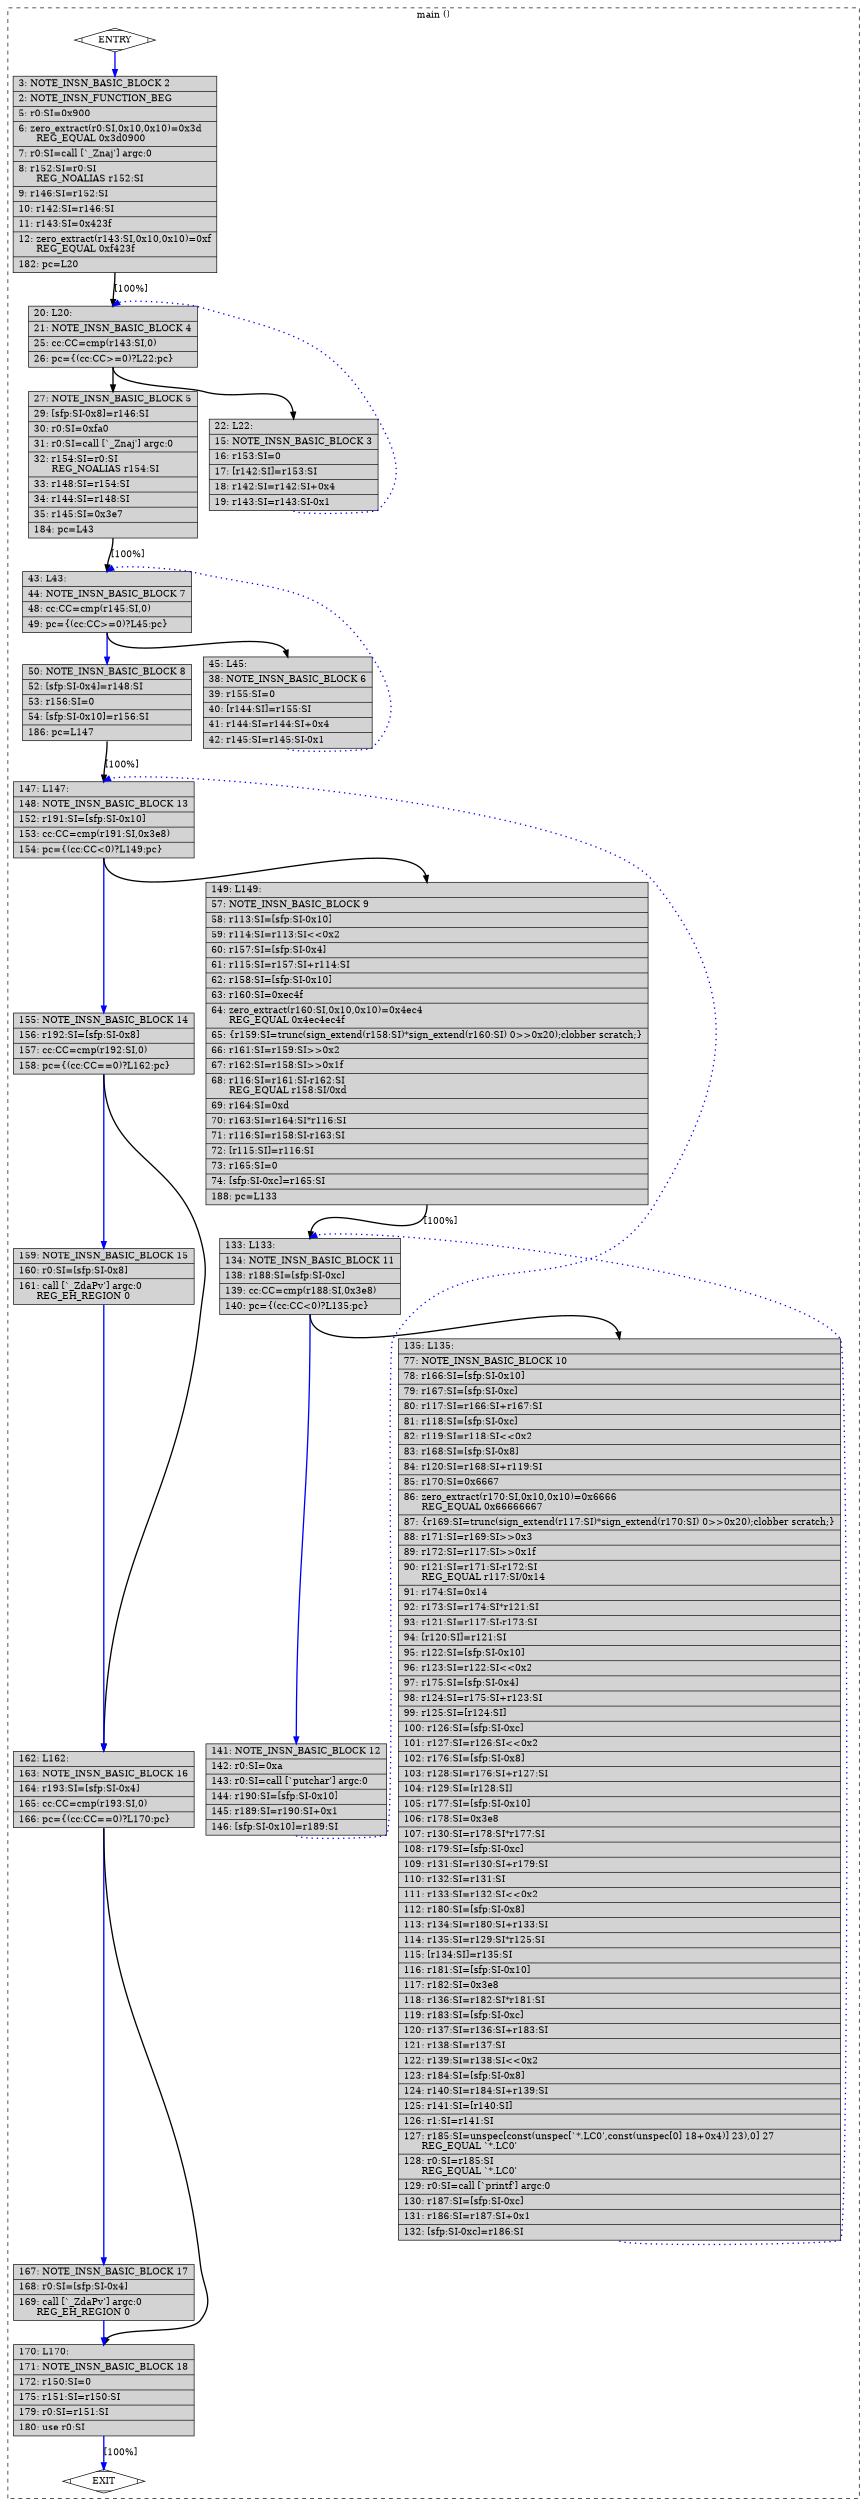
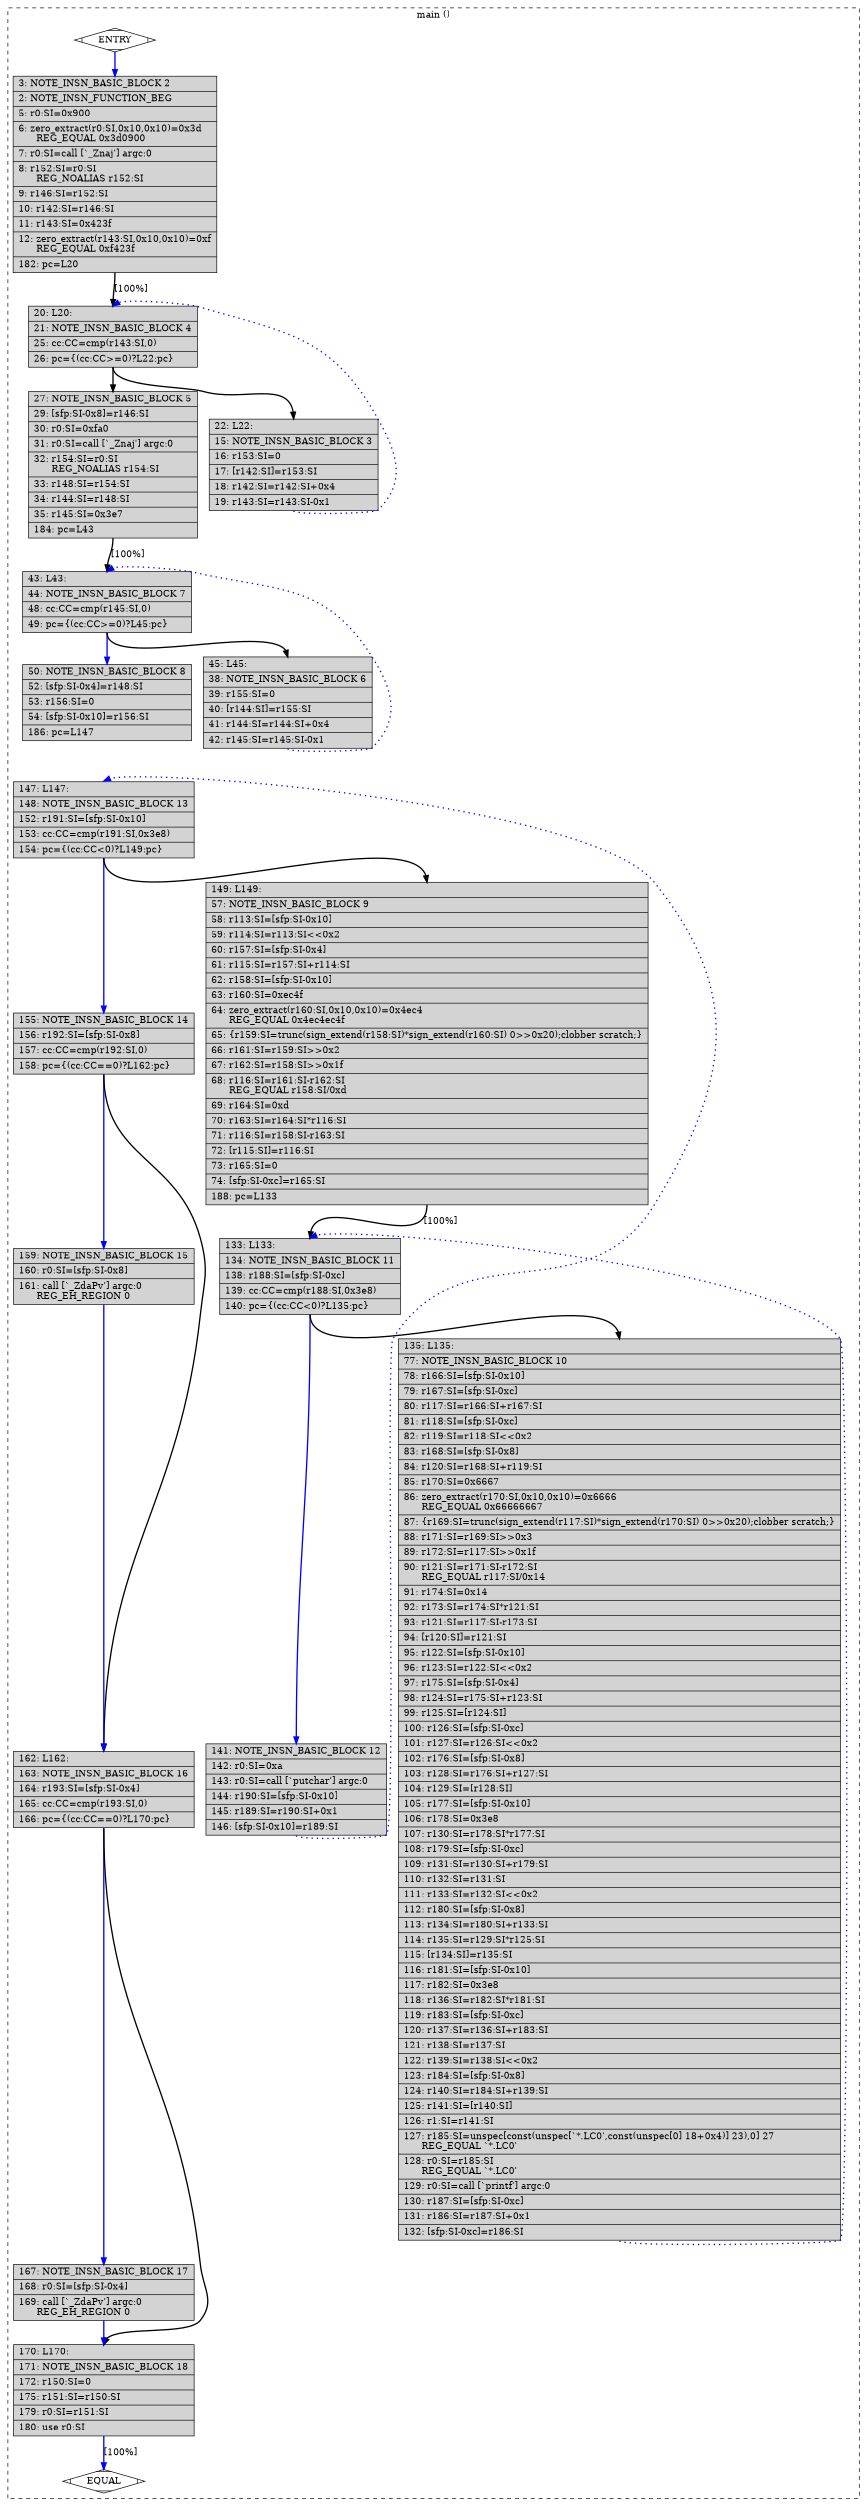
  digraph {
    node [fillcolor=lightgrey shape=record style=filled]
    edge [color=blue constraint=true headport=n style="solid,bold" tailport=s weight=10]
    n1 [fillcolor=white label=ENTRY shape=Mdiamond]
    n2 [label="{\ \ \ \ 3:\ NOTE_INSN_BASIC_BLOCK\ 2\l|\ \ \ \ 2:\ NOTE_INSN_FUNCTION_BEG\l|\ \ \ \ 5:\ r0:SI=0x900\l|\ \ \ \ 6:\ zero_extract(r0:SI,0x10,0x10)=0x3d\l\ \ \ \ \ \ REG_EQUAL\ 0x3d0900\l|\ \ \ \ 7:\ r0:SI=call\ [`_Znaj']\ argc:0\l|\ \ \ \ 8:\ r152:SI=r0:SI\l\ \ \ \ \ \ REG_NOALIAS\ r152:SI\l|\ \ \ \ 9:\ r146:SI=r152:SI\l|\ \ \ 10:\ r142:SI=r146:SI\l|\ \ \ 11:\ r143:SI=0x423f\l|\ \ \ 12:\ zero_extract(r143:SI,0x10,0x10)=0xf\l\ \ \ \ \ \ REG_EQUAL\ 0xf423f\l|\ \ 182:\ pc=L20\l}"]
-   n3 [fillcolor=white label=EXIT shape=Mdiamond]
+   n3 [fillcolor=white label=EQUAL shape=Mdiamond]
    n4 [label="{\ \ \ 20:\ L20:\l|\ \ \ 21:\ NOTE_INSN_BASIC_BLOCK\ 4\l|\ \ \ 25:\ cc:CC=cmp(r143:SI,0)\l|\ \ \ 26:\ pc=\{(cc:CC\>=0)?L22:pc\}\l}"]
    n5 [label="{\ \ \ 27:\ NOTE_INSN_BASIC_BLOCK\ 5\l|\ \ \ 29:\ [sfp:SI-0x8]=r146:SI\l|\ \ \ 30:\ r0:SI=0xfa0\l|\ \ \ 31:\ r0:SI=call\ [`_Znaj']\ argc:0\l|\ \ \ 32:\ r154:SI=r0:SI\l\ \ \ \ \ \ REG_NOALIAS\ r154:SI\l|\ \ \ 33:\ r148:SI=r154:SI\l|\ \ \ 34:\ r144:SI=r148:SI\l|\ \ \ 35:\ r145:SI=0x3e7\l|\ \ 184:\ pc=L43\l}"]
    n6 [label="{\ \ \ 22:\ L22:\l|\ \ \ 15:\ NOTE_INSN_BASIC_BLOCK\ 3\l|\ \ \ 16:\ r153:SI=0\l|\ \ \ 17:\ [r142:SI]=r153:SI\l|\ \ \ 18:\ r142:SI=r142:SI+0x4\l|\ \ \ 19:\ r143:SI=r143:SI-0x1\l}"]
    n7 [label="{\ \ \ 43:\ L43:\l|\ \ \ 44:\ NOTE_INSN_BASIC_BLOCK\ 7\l|\ \ \ 48:\ cc:CC=cmp(r145:SI,0)\l|\ \ \ 49:\ pc=\{(cc:CC\>=0)?L45:pc\}\l}"]
    n8 [label="{\ \ \ 50:\ NOTE_INSN_BASIC_BLOCK\ 8\l|\ \ \ 52:\ [sfp:SI-0x4]=r148:SI\l|\ \ \ 53:\ r156:SI=0\l|\ \ \ 54:\ [sfp:SI-0x10]=r156:SI\l|\ \ 186:\ pc=L147\l}"]
    n9 [label="{\ \ \ 45:\ L45:\l|\ \ \ 38:\ NOTE_INSN_BASIC_BLOCK\ 6\l|\ \ \ 39:\ r155:SI=0\l|\ \ \ 40:\ [r144:SI]=r155:SI\l|\ \ \ 41:\ r144:SI=r144:SI+0x4\l|\ \ \ 42:\ r145:SI=r145:SI-0x1\l}"]
    n10 [label="{\ \ 147:\ L147:\l|\ \ 148:\ NOTE_INSN_BASIC_BLOCK\ 13\l|\ \ 152:\ r191:SI=[sfp:SI-0x10]\l|\ \ 153:\ cc:CC=cmp(r191:SI,0x3e8)\l|\ \ 154:\ pc=\{(cc:CC\<0)?L149:pc\}\l}"]
    n11 [label="{\ \ 155:\ NOTE_INSN_BASIC_BLOCK\ 14\l|\ \ 156:\ r192:SI=[sfp:SI-0x8]\l|\ \ 157:\ cc:CC=cmp(r192:SI,0)\l|\ \ 158:\ pc=\{(cc:CC==0)?L162:pc\}\l}"]
    n12 [label="{\ \ 149:\ L149:\l|\ \ \ 57:\ NOTE_INSN_BASIC_BLOCK\ 9\l|\ \ \ 58:\ r113:SI=[sfp:SI-0x10]\l|\ \ \ 59:\ r114:SI=r113:SI\<\<0x2\l|\ \ \ 60:\ r157:SI=[sfp:SI-0x4]\l|\ \ \ 61:\ r115:SI=r157:SI+r114:SI\l|\ \ \ 62:\ r158:SI=[sfp:SI-0x10]\l|\ \ \ 63:\ r160:SI=0xec4f\l|\ \ \ 64:\ zero_extract(r160:SI,0x10,0x10)=0x4ec4\l\ \ \ \ \ \ REG_EQUAL\ 0x4ec4ec4f\l|\ \ \ 65:\ \{r159:SI=trunc(sign_extend(r158:SI)*sign_extend(r160:SI)\ 0\>\>0x20);clobber\ scratch;\}\l|\ \ \ 66:\ r161:SI=r159:SI\>\>0x2\l|\ \ \ 67:\ r162:SI=r158:SI\>\>0x1f\l|\ \ \ 68:\ r116:SI=r161:SI-r162:SI\l\ \ \ \ \ \ REG_EQUAL\ r158:SI/0xd\l|\ \ \ 69:\ r164:SI=0xd\l|\ \ \ 70:\ r163:SI=r164:SI*r116:SI\l|\ \ \ 71:\ r116:SI=r158:SI-r163:SI\l|\ \ \ 72:\ [r115:SI]=r116:SI\l|\ \ \ 73:\ r165:SI=0\l|\ \ \ 74:\ [sfp:SI-0xc]=r165:SI\l|\ \ 188:\ pc=L133\l}"]
    n13 [label="{\ \ 159:\ NOTE_INSN_BASIC_BLOCK\ 15\l|\ \ 160:\ r0:SI=[sfp:SI-0x8]\l|\ \ 161:\ call\ [`_ZdaPv']\ argc:0\l\ \ \ \ \ \ REG_EH_REGION\ 0\l}"]
    n14 [label="{\ \ 162:\ L162:\l|\ \ 163:\ NOTE_INSN_BASIC_BLOCK\ 16\l|\ \ 164:\ r193:SI=[sfp:SI-0x4]\l|\ \ 165:\ cc:CC=cmp(r193:SI,0)\l|\ \ 166:\ pc=\{(cc:CC==0)?L170:pc\}\l}"]
    n15 [label="{\ \ 167:\ NOTE_INSN_BASIC_BLOCK\ 17\l|\ \ 168:\ r0:SI=[sfp:SI-0x4]\l|\ \ 169:\ call\ [`_ZdaPv']\ argc:0\l\ \ \ \ \ \ REG_EH_REGION\ 0\l}"]
    n16 [label="{\ \ 170:\ L170:\l|\ \ 171:\ NOTE_INSN_BASIC_BLOCK\ 18\l|\ \ 172:\ r150:SI=0\l|\ \ 175:\ r151:SI=r150:SI\l|\ \ 179:\ r0:SI=r151:SI\l|\ \ 180:\ use\ r0:SI\l}"]
    n17 [label="{\ \ 133:\ L133:\l|\ \ 134:\ NOTE_INSN_BASIC_BLOCK\ 11\l|\ \ 138:\ r188:SI=[sfp:SI-0xc]\l|\ \ 139:\ cc:CC=cmp(r188:SI,0x3e8)\l|\ \ 140:\ pc=\{(cc:CC\<0)?L135:pc\}\l}"]
    n18 [label="{\ \ 141:\ NOTE_INSN_BASIC_BLOCK\ 12\l|\ \ 142:\ r0:SI=0xa\l|\ \ 143:\ r0:SI=call\ [`putchar']\ argc:0\l|\ \ 144:\ r190:SI=[sfp:SI-0x10]\l|\ \ 145:\ r189:SI=r190:SI+0x1\l|\ \ 146:\ [sfp:SI-0x10]=r189:SI\l}"]
    n19 [label="{\ \ 135:\ L135:\l|\ \ \ 77:\ NOTE_INSN_BASIC_BLOCK\ 10\l|\ \ \ 78:\ r166:SI=[sfp:SI-0x10]\l|\ \ \ 79:\ r167:SI=[sfp:SI-0xc]\l|\ \ \ 80:\ r117:SI=r166:SI+r167:SI\l|\ \ \ 81:\ r118:SI=[sfp:SI-0xc]\l|\ \ \ 82:\ r119:SI=r118:SI\<\<0x2\l|\ \ \ 83:\ r168:SI=[sfp:SI-0x8]\l|\ \ \ 84:\ r120:SI=r168:SI+r119:SI\l|\ \ \ 85:\ r170:SI=0x6667\l|\ \ \ 86:\ zero_extract(r170:SI,0x10,0x10)=0x6666\l\ \ \ \ \ \ REG_EQUAL\ 0x66666667\l|\ \ \ 87:\ \{r169:SI=trunc(sign_extend(r117:SI)*sign_extend(r170:SI)\ 0\>\>0x20);clobber\ scratch;\}\l|\ \ \ 88:\ r171:SI=r169:SI\>\>0x3\l|\ \ \ 89:\ r172:SI=r117:SI\>\>0x1f\l|\ \ \ 90:\ r121:SI=r171:SI-r172:SI\l\ \ \ \ \ \ REG_EQUAL\ r117:SI/0x14\l|\ \ \ 91:\ r174:SI=0x14\l|\ \ \ 92:\ r173:SI=r174:SI*r121:SI\l|\ \ \ 93:\ r121:SI=r117:SI-r173:SI\l|\ \ \ 94:\ [r120:SI]=r121:SI\l|\ \ \ 95:\ r122:SI=[sfp:SI-0x10]\l|\ \ \ 96:\ r123:SI=r122:SI\<\<0x2\l|\ \ \ 97:\ r175:SI=[sfp:SI-0x4]\l|\ \ \ 98:\ r124:SI=r175:SI+r123:SI\l|\ \ \ 99:\ r125:SI=[r124:SI]\l|\ \ 100:\ r126:SI=[sfp:SI-0xc]\l|\ \ 101:\ r127:SI=r126:SI\<\<0x2\l|\ \ 102:\ r176:SI=[sfp:SI-0x8]\l|\ \ 103:\ r128:SI=r176:SI+r127:SI\l|\ \ 104:\ r129:SI=[r128:SI]\l|\ \ 105:\ r177:SI=[sfp:SI-0x10]\l|\ \ 106:\ r178:SI=0x3e8\l|\ \ 107:\ r130:SI=r178:SI*r177:SI\l|\ \ 108:\ r179:SI=[sfp:SI-0xc]\l|\ \ 109:\ r131:SI=r130:SI+r179:SI\l|\ \ 110:\ r132:SI=r131:SI\l|\ \ 111:\ r133:SI=r132:SI\<\<0x2\l|\ \ 112:\ r180:SI=[sfp:SI-0x8]\l|\ \ 113:\ r134:SI=r180:SI+r133:SI\l|\ \ 114:\ r135:SI=r129:SI*r125:SI\l|\ \ 115:\ [r134:SI]=r135:SI\l|\ \ 116:\ r181:SI=[sfp:SI-0x10]\l|\ \ 117:\ r182:SI=0x3e8\l|\ \ 118:\ r136:SI=r182:SI*r181:SI\l|\ \ 119:\ r183:SI=[sfp:SI-0xc]\l|\ \ 120:\ r137:SI=r136:SI+r183:SI\l|\ \ 121:\ r138:SI=r137:SI\l|\ \ 122:\ r139:SI=r138:SI\<\<0x2\l|\ \ 123:\ r184:SI=[sfp:SI-0x8]\l|\ \ 124:\ r140:SI=r184:SI+r139:SI\l|\ \ 125:\ r141:SI=[r140:SI]\l|\ \ 126:\ r1:SI=r141:SI\l|\ \ 127:\ r185:SI=unspec[const(unspec[`*.LC0',const(unspec[0]\ 18+0x4)]\ 23),0]\ 27\l\ \ \ \ \ \ REG_EQUAL\ `*.LC0'\l|\ \ 128:\ r0:SI=r185:SI\l\ \ \ \ \ \ REG_EQUAL\ `*.LC0'\l|\ \ 129:\ r0:SI=call\ [`printf']\ argc:0\l|\ \ 130:\ r187:SI=[sfp:SI-0xc]\l|\ \ 131:\ r186:SI=r187:SI+0x1\l|\ \ 132:\ [sfp:SI-0xc]=r186:SI\l}"]
    subgraph cluster_1 {
      color=black
      label="main ()"
      style=dashed
      n1
      n2
      n3
      n4
      n5
      n6
      n7
      n8
      n9
      n10
      n11
      n12
      n13
      n14
      n15
      n16
      n17
      n18
      n19
    }
    n1 -> n2 [weight=100]
    n1 -> n3 [style=invis color="" weight=""]
    n2 -> n4 [color=black label="[100%]"]
    n4 -> n5 [color=black weight=100]
    n4 -> n6 [color=black]
    n5 -> n7 [color=black label="[100%]"]
    n6 -> n4 [constraint=false style="dotted,bold"]
    n7 -> n8 [weight=100]
    n7 -> n9 [color=black]
-   n8 -> n10 [color=black label="[100%]"]
    n9 -> n7 [constraint=false style="dotted,bold"]
    n10 -> n11 [weight=100]
    n10 -> n12 [color=black]
    n11 -> n13 [weight=100]
    n11 -> n14 [color=black]
    n12 -> n17 [color=black label="[100%]"]
    n13 -> n14 [weight=100]
    n14 -> n15 [weight=100]
    n14 -> n16 [color=black]
    n15 -> n16 [weight=100]
    n16 -> n3 [label="[100%]" weight=100]
    n17 -> n18 [weight=100]
    n17 -> n19 [color=black]
    n18 -> n10 [constraint=false style="dotted,bold"]
    n19 -> n17 [constraint=false style="dotted,bold"]
  }
